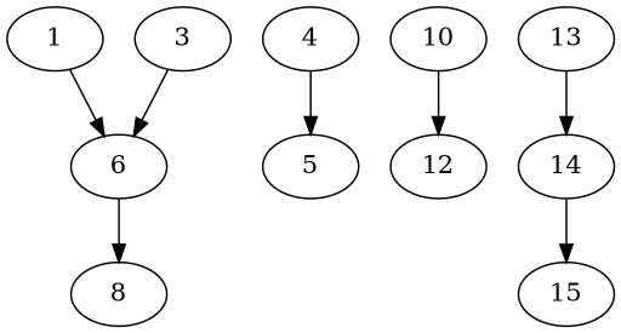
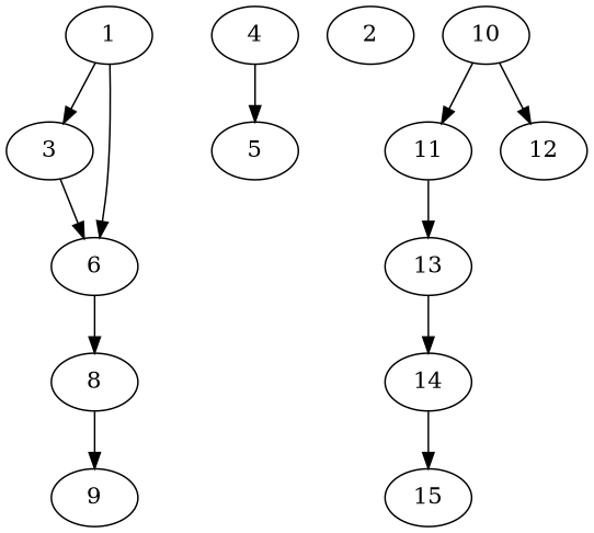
  digraph {
    node [alpha=0.10]
    1 [alpha=0.12 expect_size=23653376]
    3 [alpha=0.11 expect_size=11168768]
    6 [expect_size=26203136]
    4 [alpha=0.05 expect_size=44735488]
    5 [alpha=0.02 expect_size=28888064]
    8 [alpha=0.13 expect_size=46881792]
+   2 [alpha=0.15 expect_size=7644160]
+   9 [alpha=0.04 expect_size=39151616]
    10 [alpha=0.07 expect_size=28048384]
+   11 [expect_size=34501632]
    12 [alpha=0.02 expect_size=15319040]
    13 [expect_size=49747968]
    14 [alpha=0.09 expect_size=28911616]
    15 [alpha=0.03 expect_size=40239104]
+   1 -> 3
    1 -> 6
    3 -> 6
    6 -> 8
    4 -> 5
+   8 -> 9
+   10 -> 11
    10 -> 12
+   11 -> 13
    13 -> 14
    14 -> 15
  }
